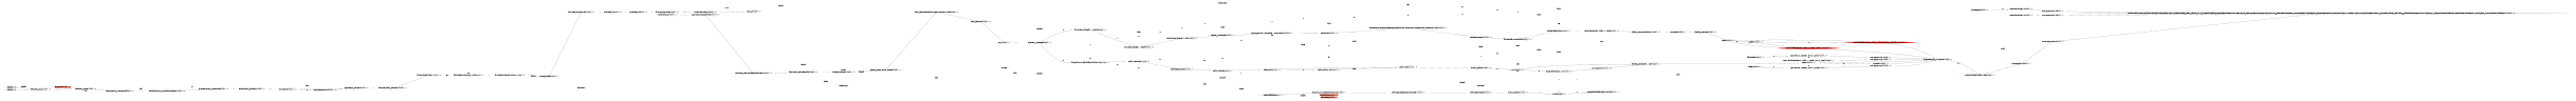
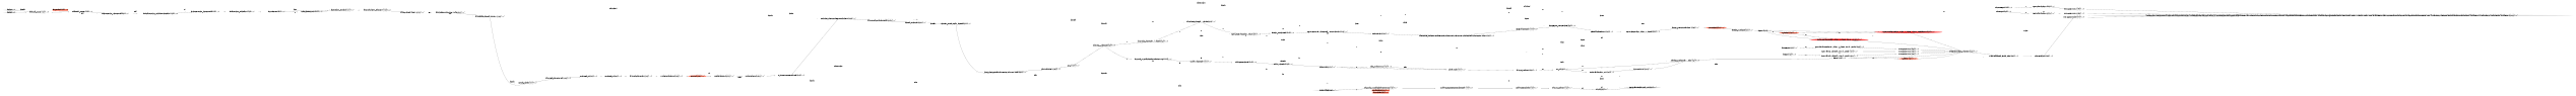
  digraph {
    rankdir=LR
    node [fillcolor=white shape=ellipse style=filled]
    edge [style=bold]
    n1 [label="String snapshotDestPath = null@@@19@@@['1', '1', '0']"]
    n2 [label="String snapshotRelPath = null@@@20@@@['1', '1', '0']"]
    n3 [label="final String vmName = snapshot.getVmName()@@@21@@@['1', '1', '0']"]
    n4 [label="final int index = snapshot.getPath().lastIndexOf(\"/\")@@@14@@@['1', '1', '0']"]
    n5 [label="final boolean isCreatedFromVmSnapshot = (index == -1)? true: false@@@15@@@['1', '1', '0']"]
    n6 [label="final String snapshotName = snapshot.getPath().substring(index + 1)@@@16@@@['1', '1', '0']"]
    n7 [fillcolor=lightgray label="{if (isCreatedFromVmSnapshot) {s_logger.debug(\"Ignoring removal of vm snapshot on primary as this snapshot is created from vm snapshot\")}{try {DomainInfo.DomainState state = nullDomain vm = nullif (vmName != null) {try {vm = resource.getDomain(conn,vmName)state = vm.getInfo().state}catch (final LibvirtException e) }final KVMStoragePool primaryStorage = storagePoolMgr.getStoragePool(primaryStore.getPoolType(),primaryStore.getUuid())if (state == DomainInfo.DomainState.VIR_DOMAIN_RUNNING && !primaryStorage.isExternalSnapshot()) {final DomainSnapshot snap = vm.snapshotLookupByName(snapshotName)try {s_logger.info(String.format(\"Suspending VM '%s' to delete snapshot,\",vm.getName()))vm.suspend()}catch (final LibvirtException e) snap.delete(0)vm = resource.getDomain(conn,vmName)state = vm.getInfo().stateif (state == DomainInfo.DomainState.VIR_DOMAIN_PAUSED) {vm.resume()}}{if (primaryPool.getType() != StoragePoolType.RBD) {deleteSnapshotViaManageSnapshotScript(snapshotName,snapshotDisk)}}}catch (final Exception ex) }try {if (secondaryStoragePool != null) {secondaryStoragePool.delete()}}catch (final Exception ex) }@@@101@@@['1', '1', '0']"]
    n8 [label="isCreatedFromVmSnapshot@@@74@@@['1', '1', '0']" shape=diamond]
    n9 [label="command.add(NAME_OPTION,snapshotName)@@@72@@@['1', '1', '0']"]
    n10 [label="final String snapshotFile = snapshotDestPath + \"/\" + snapshotName@@@37@@@['1', '1', '0']"]
    n11 [label="final String rbdSnapshot = snapshotDisk.getPath() + \"@\" + snapshotName@@@36@@@['1', '1', '0']"]
    n12 [label="String descName = snapshotName@@@17@@@['1', '1', '0']"]
    n13 [label="final CloudRuntimeException e@@@97@@@['1', '1', '0']" shape=diamond]
    n14 [label="return new CopyCmdAnswer(e.toString())@@@99@@@['1', '1', '0']"]
    n15 [label="s_logger.debug(\"Failed to backup snapshot: \",e)@@@98@@@['1', '1', '0']"]
    n16 [label="final String result = command.execute()@@@6@@@['0', '0', '1']"]
    n17 [fillcolor=lightgray label="result != null@@@7@@@['0', '0', '1']" shape=diamond]
    n18 [fillcolor=lightgray label="s_logger.debug(\"Failed to delete snapshot on primary: \" + result)@@@8@@@['0', '0', '1']"]
    n19 [label="snapFile.exists()@@@51@@@['1', '1', '0']" shape=box]
-   n20 [label="size = snapFile.length()@@@52@@@['1', '1', '0']"]
+   n20 [fillcolor=tomato label="size = snapFile.length()@@@52@@@['1', '1', '0']"]
    n21 [fillcolor=red label="s_logger.debug(\"Finished backing up RBD snapshot \" + rbdSnapshot + \" to \" + snapshotFile + \" Snapshot size: \" + size)@@@54@@@['1', '0', '0']"]
    n22 [fillcolor=red label="s_logger.debug(\"Finished backing up RBD snapshot \" + rbdSnapshot + \" to \" + snapshotFile + \" Snapshot size: \" + toHumanReadableSize(size))@@@54@@@['0', '1', '0']"]
    n23 [label="newSnapshot.setPhysicalSize(size)@@@90@@@['1', '1', '0']"]
    n24 [label="final SnapshotObjectTO newSnapshot = new SnapshotObjectTO()@@@88@@@['1', '1', '0']"]
-   n25 [label="Connect conn = null@@@23@@@['1', '1', '0']"]
+   n25 [fillcolor=tomato label="Connect conn = null@@@23@@@['1', '1', '0']"]
+   n26 [label="KVMPhysicalDisk snapshotDisk = null@@@24@@@['1', '1', '0']"]
    n27 [label="KVMStoragePool primaryPool = null@@@25@@@['1', '1', '0']"]
    n28 [label="conn = LibvirtConnection.getConnectionByVmName(vmName)@@@27@@@['1', '1', '0']"]
    n29 [label="secondaryStoragePool = storagePoolMgr.getStoragePoolByURI(secondaryStoragePoolUrl)@@@28@@@['1', '1', '0']"]
-   n30 [label="final FileNotFoundException e@@@56@@@['1', '1', '0']" shape=diamond]
    n31 [label="return new CopyCmdAnswer(e.toString())@@@58@@@['1', '1', '0']"]
    n32 [label="s_logger.error(\"Failed to open \" + snapshotDestPath + \". The error was: \" + e.getMessage())@@@57@@@['1', '1', '0']"]
    n33 [label="final String ssPmountPath = secondaryStoragePool.getLocalPath()@@@29@@@['1', '1', '0']"]
    n34 [label="return new CopyCmdAnswer(e.toString())@@@95@@@['1', '1', '0']"]
    n35 [label="snapFile.exists()@@@84@@@['1', '1', '0']" shape=diamond]
-   n36 [label="size = snapFile.length()@@@85@@@['1', '1', '0']"]
+   n36 [fillcolor=tomato label="size = snapFile.length()@@@85@@@['1', '1', '0']"]
    n37 [label="newSnapshot.setPath(snapshotRelPath + File.separator + descName)@@@89@@@['1', '1', '0']"]
    n38 [label="return new CopyCmdAnswer(newSnapshot)@@@91@@@['1', '1', '0']"]
    n39 [label="return new CopyCmdAnswer(result)@@@81@@@['1', '1', '0']"]
    n40 [label="final File snapFile = new File(snapshotDestPath + \"/\" + descName)@@@83@@@['1', '1', '0']"]
    n41 [label="final File snapFile = new File(snapshotFile)@@@50@@@['1', '1', '0']"]
    n42 [fillcolor=tomato label="KVMPhysicalDisk snapshotDisk@@@2@@@['0', '0', '1']" shape=box]
    n43 [fillcolor=tomato label="final CopyCommand cmd@@@2@@@['1', '1', '0']" shape=box]
    n44 [label="return backupSnapshotForObjectStore(cmd)@@@10@@@['1', '1', '0']"]
    n45 [label="final NfsTO nfsImageStore = (NfsTO)imageStore@@@12@@@['1', '1', '0']"]
    n46 [label="final String result = command.execute()@@@78@@@['1', '1', '0']"]
    n47 [label="result != null@@@79@@@['1', '1', '0']" shape=diamond]
    n48 [label="s_logger.debug(\"Failed to backup snaptshot: \" + result)@@@80@@@['1', '1', '0']"]
    n49 [label="snapshotRelPath = destSnapshot.getPath()@@@30@@@['1', '1', '0']"]
    n50 [label="snapshotDestPath = ssPmountPath + File.separator + snapshotRelPath@@@31@@@['1', '1', '0']"]
    n51 [label="final String secondaryStoragePoolUrl = nfsImageStore.getUrl()@@@13@@@['1', '1', '0']"]
    n52 [label="command.add(\"-t\",descName)@@@77@@@['1', '1', '0']"]
    n53 [label="final IOException e@@@60@@@['1', '1', '0']" shape=diamond]
    n54 [label="s_logger.error(\"Failed to create \" + snapshotDestPath + \". The error was: \" + e.getMessage())@@@61@@@['1', '1', '0']"]
    n55 [label="return new CopyCmdAnswer(e.toString())@@@62@@@['1', '1', '0']"]
    n56 [label="primaryPool.getType() == StoragePoolType.RBD@@@35@@@['1', '1', '0']" shape=diamond]
    n57 [label="final QemuImgFile srcFile = new QemuImgFile(KVMPhysicalDisk.RBDStringBuilder(primaryPool.getSourceHost(),primaryPool.getSourcePort(),primaryPool.getAuthUserName(),primaryPool.getAuthSecret(),rbdSnapshot))@@@43@@@['1', '1', '0']"]
    n58 [label="final QemuImg q = new QemuImg(cmd.getWaitInMillSeconds())@@@48@@@['1', '1', '0']"]
    n59 [label="command.add(\"-b\",snapshotDisk.getPath())@@@71@@@['1', '1', '0']"]
    n60 [label="srcFile.setFormat(snapshotDisk.getFormat())@@@44@@@['1', '1', '0']"]
    n61 [label="command.add(\"-p\",snapshotDestPath)@@@73@@@['1', '1', '0']"]
    n62 [label="s_logger.debug(\"Attempting to backup RBD snapshot \" + rbdSnapshot)@@@39@@@['1', '1', '0']"]
    n63 [label="s_logger.debug(\"Backing up RBD snapshot \" + rbdSnapshot + \" to \" + snapshotFile)@@@47@@@['1', '1', '0']"]
    n64 [label="s_logger.debug(\"Attempting to create \" + snapDir.getAbsolutePath() + \" recursively for snapshot storage\")@@@41@@@['1', '1', '0']"]
    n65 [label="final Script command = new Script(_manageSnapshotPath,cmd.getWaitInMillSeconds(),s_logger)@@@70@@@['1', '1', '0']"]
-   n66 [label="q.convert(srcFile,destFile)@@@49@@@['1', '1', '0']"]
+   n66 [fillcolor=tomato label="q.convert(srcFile,destFile)@@@49@@@['1', '1', '0']"]
    n67 [label="final File snapDir = new File(snapshotDestPath)@@@40@@@['1', '1', '0']"]
    n68 [label="destFile.setFormat(PhysicalDiskFormat.QCOW2)@@@46@@@['1', '1', '0']"]
    n69 [label="final QemuImgFile destFile = new QemuImgFile(snapshotFile)@@@45@@@['1', '1', '0']"]
    n70 [label="FileUtils.forceMkdir(snapDir)@@@42@@@['1', '1', '0']"]
    n71 [label="descName = UUID.randomUUID().toString()@@@75@@@['1', '1', '0']"]
    n72 [label="KVMStoragePool secondaryStoragePool = null@@@22@@@['1', '1', '0']"]
    n73 [label="snapshotDisk = storagePoolMgr.getPhysicalDisk(primaryStore.getPoolType(),primaryStore.getUuid(),volumePath)@@@32@@@['1', '1', '0']"]
    n74 [label="primaryPool = snapshotDisk.getPool()@@@33@@@['1', '1', '0']"]
    n75 [label="final DataTO srcData = cmd.getSrcTO()@@@3@@@['1', '1', '0']"]
    n76 [label="final DataTO destData = cmd.getDestTO()@@@4@@@['1', '1', '0']"]
    n77 [label="final SnapshotObjectTO snapshot = (SnapshotObjectTO)srcData@@@5@@@['1', '1', '0']"]
    n78 [label="final SnapshotObjectTO destSnapshot = (SnapshotObjectTO)destData@@@7@@@['1', '1', '0']"]
    n79 [label="final PrimaryDataStoreTO primaryStore = (PrimaryDataStoreTO)snapshot.getDataStore()@@@6@@@['1', '1', '0']"]
    n80 [label="s_logger.debug(\"Failed to backup snapshot: \",e)@@@94@@@['1', '1', '0']"]
    n81 [fillcolor=lightgray label="backupSnapshot['0', '1', '0']" shape=diamond]
    n82 [label="final String volumePath = snapshot.getVolume().getPath()@@@18@@@['1', '1', '0']"]
    n83 [label="final DataStoreTO imageStore = destData.getDataStore()@@@8@@@['1', '1', '0']"]
    n84 [label="!(imageStore instanceof NfsTO)@@@9@@@['1', '1', '0']" shape=diamond]
    n85 [label="long size = 0@@@34@@@['1', '1', '0']"]
    n86 [label="command.add(NAME_OPTION,snapshotName)@@@5@@@['0', '0', '1']"]
    n87 [fillcolor=lightgray label="backupSnapshot['1', '0', '0']" shape=diamond]
    n88 [fillcolor=lightgray label="deleteSnapshotViaManageSnapshotScript['0', '0', '1']" shape=diamond]
    n89 [label="final Script command = new Script(_manageSnapshotPath,_cmdsTimeout,s_logger)@@@3@@@['0', '0', '1']"]
    n90 [fillcolor=tomato label="final String snapshotName@@@2@@@['0', '0', '1']" shape=box]
    n91 [label="command.add(MANAGE_SNAPSTHOT_DESTROY_OPTION,snapshotDisk.getPath())@@@4@@@['0', '0', '1']"]
+   n92 [label="final LibvirtException e@@@93@@@['1', '1', '0']" shape=diamond]
+   n93 [label="final QemuImgException e@@@64@@@['1', '1', '0']" shape=diamond]
    n94 [label="s_logger.error(\"Failed to backup the RBD snapshot from \" + rbdSnapshot + \" to \" + snapshotFile + \" the error was: \" + e.getMessage())@@@65@@@['1', '1', '0']"]
    n95 [label="return new CopyCmdAnswer(e.toString())@@@66@@@['1', '1', '0']"]
    n1 -> n2
    n2 -> n3
    n3 -> n7 [label=vmName style=solid]
    n3 -> n28 [label=vmName style=solid]
    n3 -> n72
    n4 -> n5
    n4 -> n5 [label=index style=solid]
    n4 -> n6 [label=index style=solid]
    n5 -> n6
    n5 -> n7 [label=isCreatedFromVmSnapshot style=solid]
    n5 -> n8 [label=isCreatedFromVmSnapshot style=solid]
    n6 -> n7 [label=snapshotName style=solid]
    n6 -> n9 [label=snapshotName style=solid]
    n6 -> n10 [label=snapshotName style=solid]
    n6 -> n11 [label=snapshotName style=solid]
    n6 -> n12 [label=snapshotName style=solid]
    n6 -> n12
    n8 -> n52
    n8 -> n71
    n8 -> n71 [label=true style=dotted]
    n9 -> n61
    n10 -> n21 [label=snapshotFile style=solid]
    n10 -> n22 [label=snapshotFile style=solid]
    n10 -> n41 [label=snapshotFile style=solid]
    n10 -> n62
    n10 -> n63 [label=snapshotFile style=solid]
    n10 -> n69 [label=snapshotFile style=solid]
    n11 -> n10
    n11 -> n21 [label=rbdSnapshot style=solid]
    n11 -> n22 [label=rbdSnapshot style=solid]
    n11 -> n57 [label=rbdSnapshot style=solid]
    n11 -> n62 [label=rbdSnapshot style=solid]
    n11 -> n63 [label=rbdSnapshot style=solid]
    n12 -> n37 [label=descName style=solid]
    n12 -> n40 [label=descName style=solid]
    n12 -> n52 [label=descName style=solid]
    n12 -> n82
    n13 -> n14 [label=true style=dotted]
    n13 -> n15
    n13 -> n15 [label=true style=dotted]
    n14 -> n7
    n15 -> n14
    n16 -> n17
    n16 -> n17 [label=result style=solid]
    n16 -> n18 [label=result style=solid]
    n17 -> n18
    n17 -> n18 [label=true style=dotted]
    n19 -> n20
    n19 -> n20 [label=true style=dotted]
    n19 -> n21
    n19 -> n22
    n20 -> n21 [label=size style=solid]
    n20 -> n21
    n20 -> n22 [label=size style=solid]
    n20 -> n22
    n20 -> n23 [label=size style=dashed]
    n21 -> n22 [label=0 style=dashed]
    n21 -> n24
    n22 -> n24
    n23 -> n38
    n24 -> n37
    n24 -> n38 [label=newSnapshot style=solid]
+   n25 -> n26
+   n26 -> n27
    n27 -> n28
    n28 -> n7 [label=conn style=solid]
    n28 -> n29
    n29 -> n7 [label=secondaryStoragePool style=solid]
    n29 -> n33
-   n30 -> n31 [label=true style=dotted]
-   n30 -> n32 [label=true style=dotted]
-   n30 -> n32
    n31 -> n24
    n32 -> n31
    n33 -> n49
    n33 -> n50 [label=ssPmountPath style=solid]
    n34 -> n7
    n35 -> n24
    n35 -> n36
    n35 -> n36 [label=true style=dotted]
    n36 -> n23 [label=size style=solid]
    n36 -> n24
    n37 -> n23
    n38 -> n7
    n39 -> n40
    n40 -> n35
    n41 -> n19
    n43 -> n44 [label=cmd style=solid]
    n44 -> n45
    n45 -> n51
    n46 -> n39 [label=result style=solid]
    n46 -> n47 [label=result style=solid]
    n46 -> n47
    n46 -> n48 [label=result style=solid]
    n47 -> n39 [label=true style=dotted]
    n47 -> n40
    n47 -> n48
    n47 -> n48 [label=true style=dotted]
    n48 -> n18 [label=0 style=dashed]
    n48 -> n39
    n49 -> n37 [label=snapshotRelPath style=solid]
    n49 -> n50 [label=snapshotRelPath style=solid]
    n49 -> n50
    n50 -> n10 [label=snapshotDestPath style=solid]
    n50 -> n40 [label=snapshotDestPath style=solid]
    n50 -> n61 [label=snapshotDestPath style=solid]
    n50 -> n67 [label=snapshotDestPath style=solid]
    n50 -> n73
    n51 -> n4
    n51 -> n29 [label=secondaryStoragePoolUrl style=solid]
    n52 -> n46
    n53 -> n54
    n53 -> n54 [label=true style=dotted]
    n53 -> n55 [label=true style=dotted]
    n54 -> n55
    n55 -> n24
    n56 -> n8 [label=false style=dotted]
    n56 -> n9 [label=false style=dotted]
    n56 -> n10 [label=true style=dotted]
    n56 -> n11 [label=true style=dotted]
    n56 -> n11
    n56 -> n19 [label=true style=dotted]
    n56 -> n21 [label=true style=dotted]
    n56 -> n22 [label=true style=dotted]
    n56 -> n35 [label=false style=dotted]
    n56 -> n40 [label=false style=dotted]
    n56 -> n41 [label=true style=dotted]
    n56 -> n46 [label=false style=dotted]
    n56 -> n47 [label=false style=dotted]
    n56 -> n52 [label=false style=dotted]
    n56 -> n57 [label=true style=dotted]
    n56 -> n58 [label=true style=dotted]
    n56 -> n59 [label=false style=dotted]
    n56 -> n60 [label=true style=dotted]
    n56 -> n61 [label=false style=dotted]
    n56 -> n62 [label=true style=dotted]
    n56 -> n63 [label=true style=dotted]
    n56 -> n64 [label=true style=dotted]
    n56 -> n65 [label=false style=dotted]
    n56 -> n65
    n56 -> n66 [label=true style=dotted]
    n56 -> n67 [label=true style=dotted]
    n56 -> n68 [label=true style=dotted]
    n56 -> n69 [label=true style=dotted]
    n56 -> n70 [label=true style=dotted]
    n57 -> n60
    n57 -> n66 [label=srcFile style=solid]
    n58 -> n66
    n59 -> n9
    n60 -> n69
    n61 -> n8
    n62 -> n67
    n63 -> n58
    n64 -> n70
    n65 -> n59
    n66 -> n41
    n67 -> n64
    n67 -> n70 [label=snapDir style=solid]
    n68 -> n63
    n69 -> n66 [label=destFile style=solid]
    n69 -> n68
    n70 -> n57
    n71 -> n37 [label=descName style=solid]
    n71 -> n40 [label=descName style=solid]
    n71 -> n52
    n71 -> n52 [label=descName style=solid]
    n72 -> n25
    n73 -> n7 [label=snapshotDisk style=solid]
    n73 -> n74
    n74 -> n85
    n75 -> n76
    n75 -> n77 [label=srcData style=solid]
    n76 -> n77
    n76 -> n78 [label=destData style=solid]
    n77 -> n79
    n78 -> n83
    n79 -> n78
    n80 -> n34
    n81 -> n43 [label=snapshotRelPath style=dotted]
    n81 -> n75
    n82 -> n1
    n82 -> n73 [label=volumePath style=solid]
    n83 -> n45 [label=imageStore style=solid]
    n83 -> n84
    n84 -> n44
    n84 -> n44 [label=true style=dotted]
    n84 -> n45
    n85 -> n21 [label=size style=solid]
    n85 -> n22 [label=size style=solid]
    n85 -> n23 [label=size style=solid]
    n85 -> n56
    n86 -> n16
    n87 -> n75
    n88 -> n42 [label=true style=solid]
    n88 -> n89
-   n88 -> n90 [label=snapshotRelPath style=dotted]
+   n88 -> n90 [label=true style=dotted]
    n89 -> n91
    n91 -> n86
+   n92 -> n34 [label=true style=dotted]
+   n92 -> n80
+   n92 -> n80 [label=true style=dotted]
+   n93 -> n94
+   n93 -> n94 [label=true style=dotted]
+   n93 -> n95 [label=true style=dotted]
    n94 -> n95
    n95 -> n24
  }
